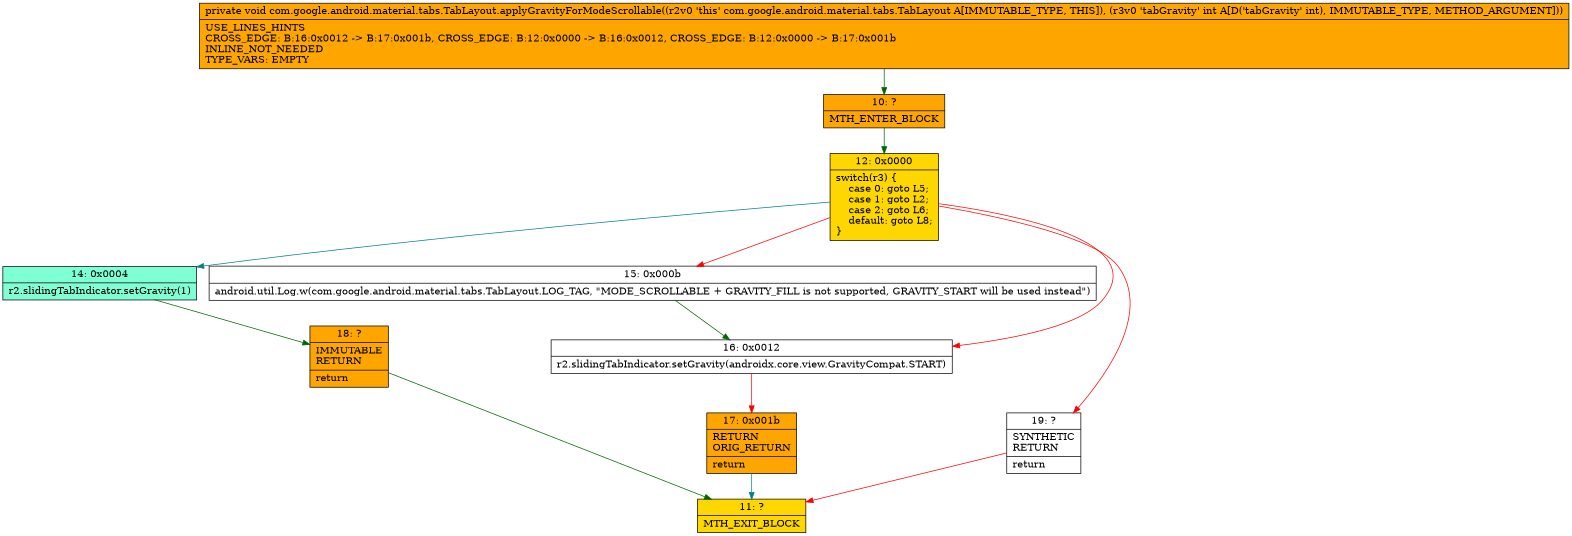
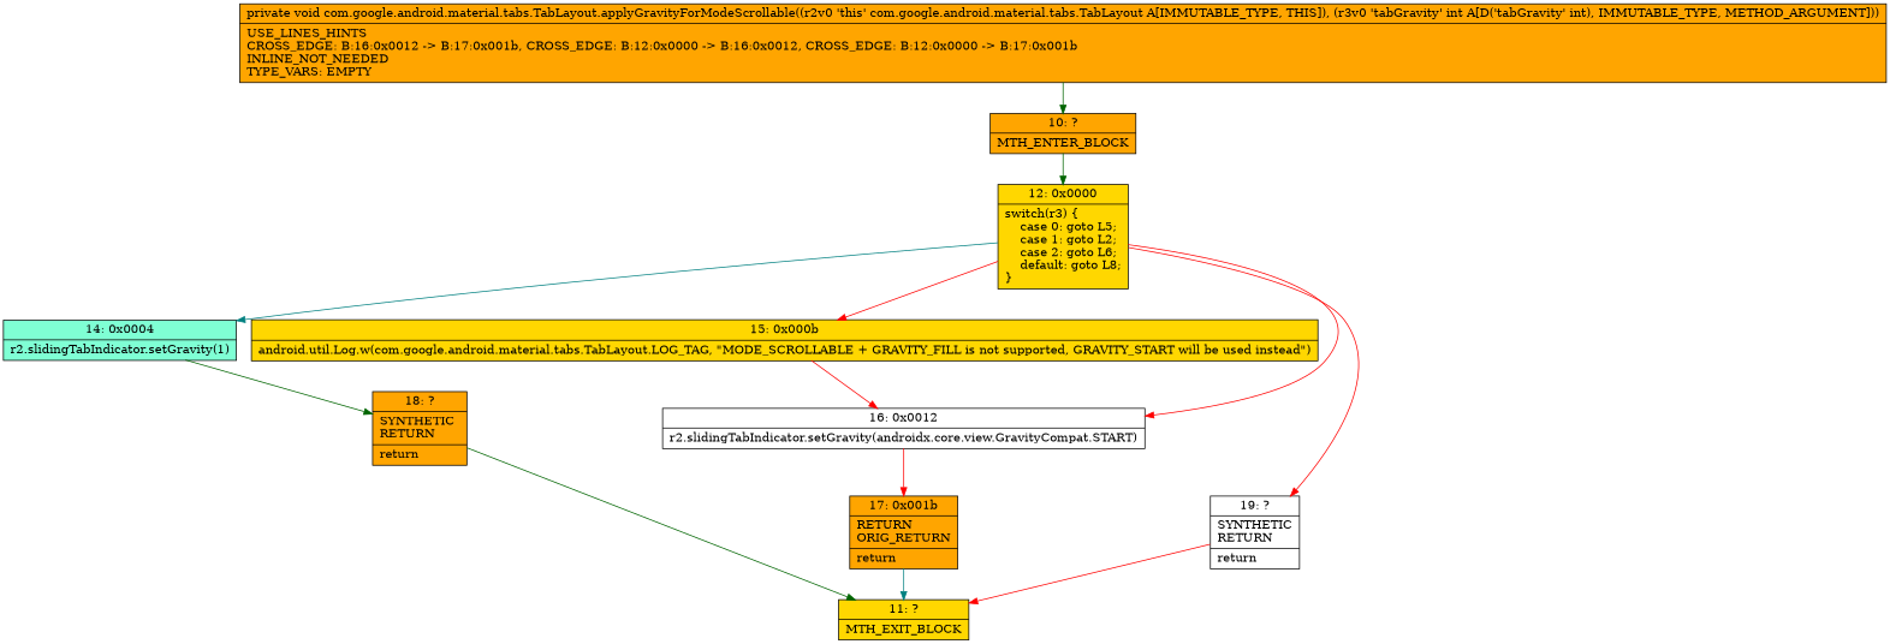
  digraph {
    node [fillcolor=orange shape=record style=filled]
    edge [color=red]
    n1 [label="{10\:\ ?|MTH_ENTER_BLOCK\l}"]
    n2 [fillcolor=gold label="{12\:\ 0x0000|switch(r3) \{\l    case 0: goto L5;\l    case 1: goto L2;\l    case 2: goto L6;\l    default: goto L8;\l\}\l}"]
    n3 [fillcolor=aquamarine label="{14\:\ 0x0004|r2.slidingTabIndicator.setGravity(1)\l}"]
-   n4 [fillcolor=white label="{15\:\ 0x000b|android.util.Log.w(com.google.android.material.tabs.TabLayout.LOG_TAG, \"MODE_SCROLLABLE + GRAVITY_FILL is not supported, GRAVITY_START will be used instead\")\l}"]
+   n4 [fillcolor=gold label="{15\:\ 0x000b|android.util.Log.w(com.google.android.material.tabs.TabLayout.LOG_TAG, \"MODE_SCROLLABLE + GRAVITY_FILL is not supported, GRAVITY_START will be used instead\")\l}"]
    n5 [fillcolor=white label="{16\:\ 0x0012|r2.slidingTabIndicator.setGravity(androidx.core.view.GravityCompat.START)\l}"]
    n6 [fillcolor=white label="{19\:\ ?|SYNTHETIC\lRETURN\l|return\l}"]
-   n7 [label="{18\:\ ?|IMMUTABLE\lRETURN\l|return\l}"]
+   n7 [label="{18\:\ ?|SYNTHETIC\lRETURN\l|return\l}"]
    n8 [label="{17\:\ 0x001b|RETURN\lORIG_RETURN\l|return\l}"]
    n9 [fillcolor=gold label="{11\:\ ?|MTH_EXIT_BLOCK\l}"]
    n10 [label="{private void com.google.android.material.tabs.TabLayout.applyGravityForModeScrollable((r2v0 'this' com.google.android.material.tabs.TabLayout A[IMMUTABLE_TYPE, THIS]), (r3v0 'tabGravity' int A[D('tabGravity' int), IMMUTABLE_TYPE, METHOD_ARGUMENT]))  | USE_LINES_HINTS\lCROSS_EDGE: B:16:0x0012 \-\> B:17:0x001b, CROSS_EDGE: B:12:0x0000 \-\> B:16:0x0012, CROSS_EDGE: B:12:0x0000 \-\> B:17:0x001b\lINLINE_NOT_NEEDED\lTYPE_VARS: EMPTY\l}"]
    n1 -> n2 [color=darkgreen]
    n2 -> n3 [color=teal]
    n2 -> n4
    n2 -> n5
    n2 -> n6
    n3 -> n7 [color=darkgreen]
-   n4 -> n5 [color=darkgreen]
+   n4 -> n5
    n5 -> n8
    n6 -> n9
    n7 -> n9 [color=darkgreen]
    n8 -> n9 [color=teal]
    n10 -> n1 [color=darkgreen]
  }
